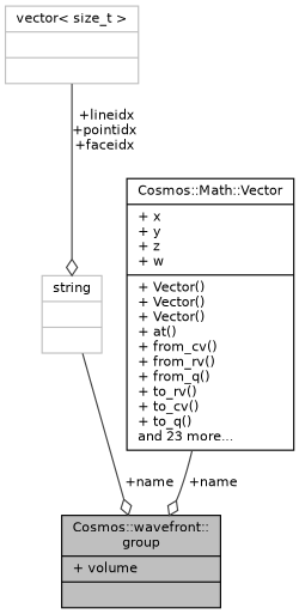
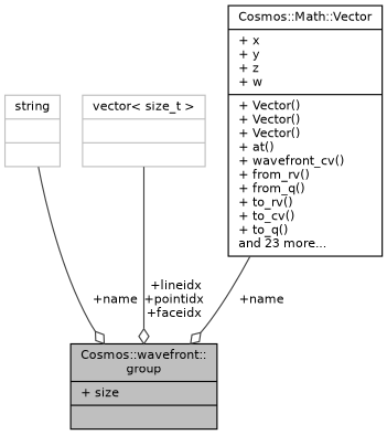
  digraph {
    node [color=black fillcolor=white fontname=Helvetica fontsize=10 shape=record style=filled]
    edge [arrowhead=odiamond color=grey25 fontname=Helvetica fontsize=10 labelfontname=Helvetica labelfontsize=10 style=solid]
-   n1 [fillcolor=grey75 fontcolor=black height=0.2 label="{Cosmos::wavefront::\lgroup\n|+ volume\l|}" width=0.4]
+   n1 [fillcolor=grey75 fontcolor=black height=0.2 label="{Cosmos::wavefront::\lgroup\n|+ size\l|}" width=0.4]
    n2 [color=grey75 height=0.2 label="{string\n||}" width=0.4]
    n3 [color=grey75 height=0.2 label="{vector\< size_t \>\n||}" width=0.4]
-   n4 [height=0.2 label="{Cosmos::Math::Vector\n|+ x\l+ y\l+ z\l+ w\l|+ Vector()\l+ Vector()\l+ Vector()\l+ at()\l+ from_cv()\l+ from_rv()\l+ from_q()\l+ to_rv()\l+ to_cv()\l+ to_q()\land 23 more...\l}" width=0.4]
+   n4 [height=0.2 label="{Cosmos::Math::Vector\n|+ x\l+ y\l+ z\l+ w\l|+ Vector()\l+ Vector()\l+ Vector()\l+ at()\l+ wavefront_cv()\l+ from_rv()\l+ from_q()\l+ to_rv()\l+ to_cv()\l+ to_q()\land 23 more...\l}" width=0.4]
    n2 -> n1 [label=" +name"]
-   n3 -> n2 [label=" +lineidx\n+pointidx\n+faceidx"]
+   n3 -> n1 [label=" +lineidx\n+pointidx\n+faceidx"]
    n4 -> n1 [label=" +name"]
  }
